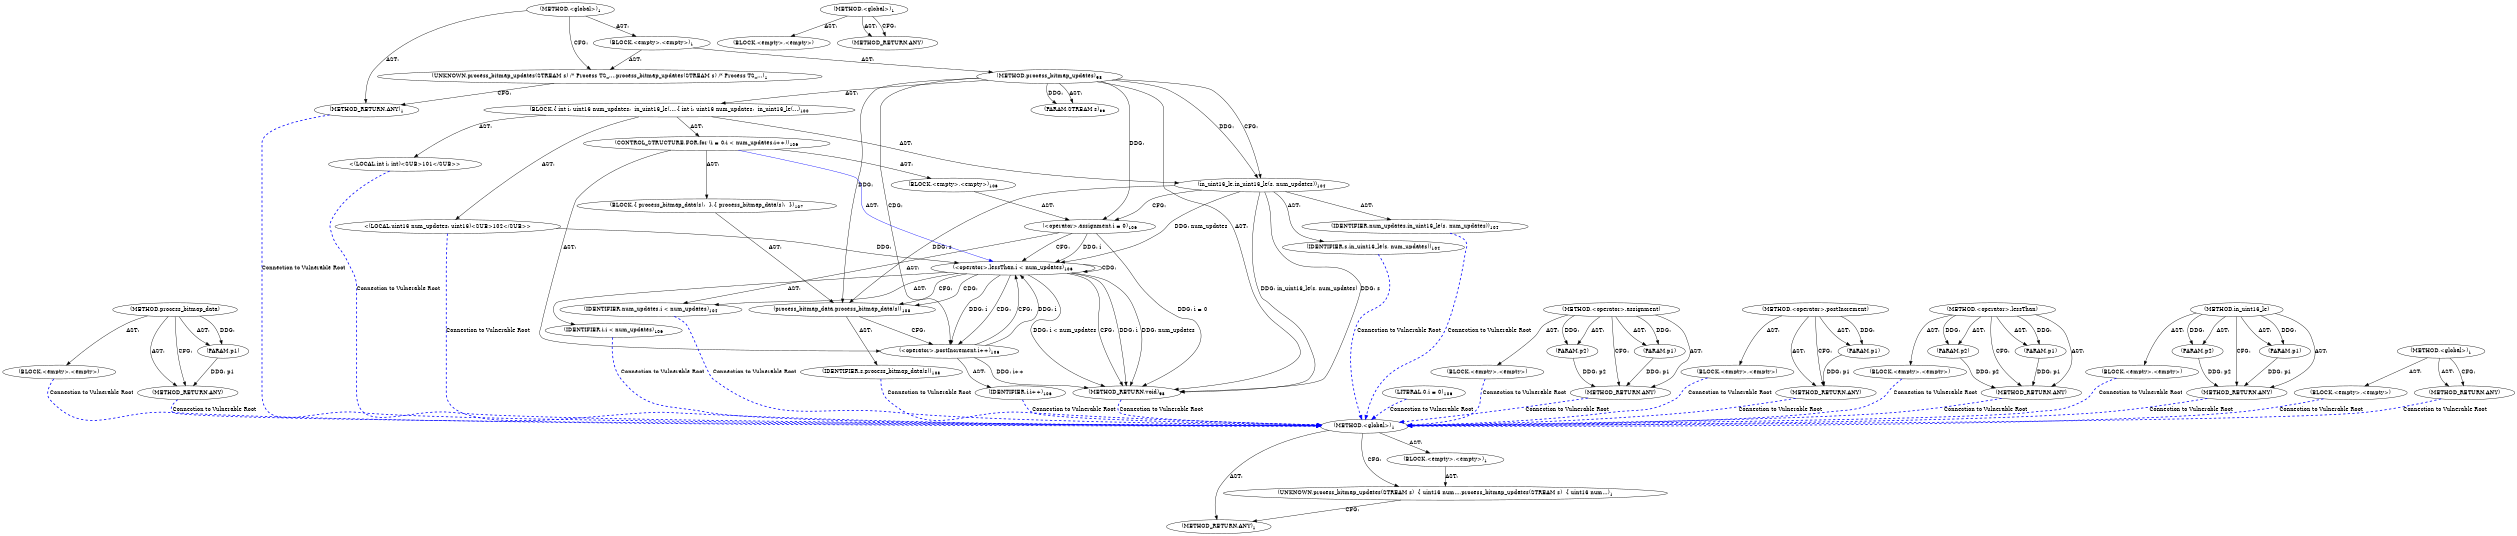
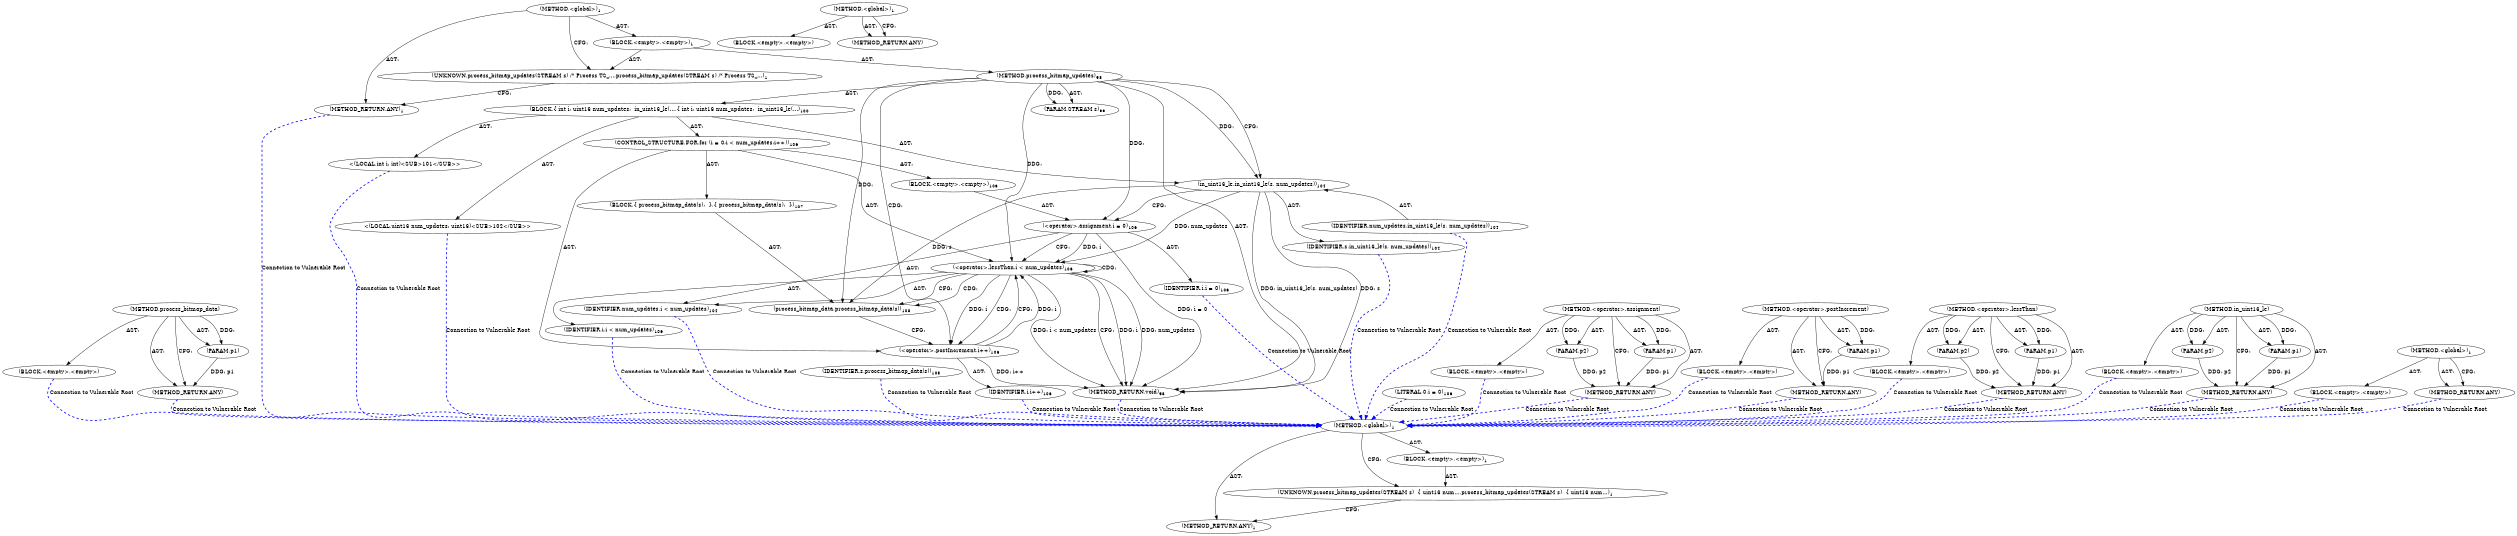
  digraph {
    n1 [label=<(METHOD,&lt;global&gt;)<SUB>1</SUB>>]
    n2 [label=<(BLOCK,&lt;empty&gt;,&lt;empty&gt;)<SUB>1</SUB>>]
    n3 [label=<(UNKNOWN,process_bitmap_updates(STREAM s)  { 	uint16 num...,process_bitmap_updates(STREAM s)  { 	uint16 num...)<SUB>1</SUB>>]
    n4 [label=<(METHOD_RETURN,ANY)<SUB>1</SUB>>]
    n5 [label=<(METHOD,&lt;global&gt;)<SUB>1</SUB>>]
    n6 [label=<(BLOCK,&lt;empty&gt;,&lt;empty&gt;)>]
    n7 [label=<(METHOD_RETURN,ANY)>]
    n8 [label=<(METHOD,process_bitmap_data)>]
    n9 [label=<(PARAM,p1)>]
    n10 [label=<(BLOCK,&lt;empty&gt;,&lt;empty&gt;)>]
    n11 [label=<(METHOD_RETURN,ANY)>]
    n12 [label=<(METHOD,&lt;global&gt;)<SUB>1</SUB>>]
    n13 [label=<(BLOCK,&lt;empty&gt;,&lt;empty&gt;)<SUB>1</SUB>>]
    n14 [label=<(UNKNOWN,process_bitmap_updates(STREAM s) /* Process TS_...,process_bitmap_updates(STREAM s) /* Process TS_...)<SUB>1</SUB>>]
    n15 [label=<(METHOD_RETURN,ANY)<SUB>1</SUB>>]
    n16 [label=<(METHOD,process_bitmap_updates)<SUB>98</SUB>>]
    n17 [label=<(PARAM,STREAM s)<SUB>99</SUB>>]
    n18 [label=<(BLOCK,{ 	int i; 	uint16 num_updates; 	 	in_uint16_le(...,{ 	int i; 	uint16 num_updates; 	 	in_uint16_le(...)<SUB>100</SUB>>]
    n19 [label=<(in_uint16_le,in_uint16_le(s, num_updates))<SUB>104</SUB>>]
    n20 [label=<(&lt;operator&gt;.assignment,i = 0)<SUB>106</SUB>>]
    n21 [label=<(&lt;operator&gt;.lessThan,i &lt; num_updates)<SUB>106</SUB>>]
    n22 [label=<(&lt;operator&gt;.postIncrement,i++)<SUB>106</SUB>>]
    n23 [label=<(process_bitmap_data,process_bitmap_data(s))<SUB>108</SUB>>]
    n24 [label=<(METHOD_RETURN,void)<SUB>98</SUB>>]
    n25 [label="<(LOCAL,int i: int)<SUB>101</SUB>>"]
    n26 [label="<(LOCAL,uint16 num_updates: uint16)<SUB>102</SUB>>"]
    n27 [label=<(CONTROL_STRUCTURE,FOR,for (i = 0;i &lt; num_updates;i++))<SUB>106</SUB>>]
    n28 [label=<(IDENTIFIER,s,in_uint16_le(s, num_updates))<SUB>104</SUB>>]
    n29 [label=<(IDENTIFIER,num_updates,in_uint16_le(s, num_updates))<SUB>104</SUB>>]
+   n30 [label=<(IDENTIFIER,i,i = 0)<SUB>106</SUB>>]
    n31 [label=<(IDENTIFIER,num_updates,i &lt; num_updates)<SUB>104</SUB>>]
    n32 [label=<(IDENTIFIER,i,i &lt; num_updates)<SUB>106</SUB>>]
    n33 [label=<(IDENTIFIER,i,i++)<SUB>106</SUB>>]
    n34 [label=<(IDENTIFIER,s,process_bitmap_data(s))<SUB>108</SUB>>]
    n35 [label=<(BLOCK,&lt;empty&gt;,&lt;empty&gt;)<SUB>106</SUB>>]
    n36 [label=<(BLOCK,{ 		process_bitmap_data(s);  	},{ 		process_bitmap_data(s);  	})<SUB>107</SUB>>]
    n37 [label=<(LITERAL,0,i = 0)<SUB>106</SUB>>]
    n38 [label=<(METHOD,&lt;operator&gt;.assignment)>]
    n39 [label=<(PARAM,p1)>]
    n40 [label=<(PARAM,p2)>]
    n41 [label=<(BLOCK,&lt;empty&gt;,&lt;empty&gt;)>]
    n42 [label=<(METHOD_RETURN,ANY)>]
    n43 [label=<(METHOD,&lt;operator&gt;.postIncrement)>]
    n44 [label=<(PARAM,p1)>]
    n45 [label=<(BLOCK,&lt;empty&gt;,&lt;empty&gt;)>]
    n46 [label=<(METHOD_RETURN,ANY)>]
    n47 [label=<(METHOD,&lt;operator&gt;.lessThan)>]
    n48 [label=<(PARAM,p1)>]
    n49 [label=<(PARAM,p2)>]
    n50 [label=<(BLOCK,&lt;empty&gt;,&lt;empty&gt;)>]
    n51 [label=<(METHOD_RETURN,ANY)>]
    n52 [label=<(METHOD,in_uint16_le)>]
    n53 [label=<(PARAM,p1)>]
    n54 [label=<(PARAM,p2)>]
    n55 [label=<(BLOCK,&lt;empty&gt;,&lt;empty&gt;)>]
    n56 [label=<(METHOD_RETURN,ANY)>]
    n57 [label=<(METHOD,&lt;global&gt;)<SUB>1</SUB>>]
    n58 [label=<(BLOCK,&lt;empty&gt;,&lt;empty&gt;)>]
    n59 [label=<(METHOD_RETURN,ANY)>]
    n1 -> n2 [label="AST: "]
    n1 -> n3 [label="CFG: "]
    n1 -> n4 [label="AST: "]
    n2 -> n3 [label="AST: "]
    n3 -> n4 [label="CFG: "]
    n5 -> n6 [label="AST: "]
    n5 -> n7 [label="AST: "]
    n5 -> n7 [label="CFG: "]
    n8 -> n9 [label="AST: "]
    n8 -> n9 [label="DDG: "]
    n8 -> n10 [label="AST: "]
    n8 -> n11 [label="AST: "]
    n8 -> n11 [label="CFG: "]
    n9 -> n11 [label="DDG: p1"]
    n10 -> n1 [color=blue label="Connection to Vulnerable Root" penwidth=2.0 style=dashed]
    n11 -> n1 [color=blue label="Connection to Vulnerable Root" penwidth=2.0 style=dashed]
    n12 -> n13 [label="AST: "]
    n12 -> n14 [label="CFG: "]
    n12 -> n15 [label="AST: "]
    n13 -> n14 [label="AST: "]
    n13 -> n16 [label="AST: "]
    n14 -> n15 [label="CFG: "]
    n15 -> n1 [color=blue label="Connection to Vulnerable Root" penwidth=2.0 style=dashed]
    n16 -> n17 [label="AST: "]
    n16 -> n17 [label="DDG: "]
    n16 -> n18 [label="AST: "]
    n16 -> n19 [label="CFG: "]
    n16 -> n19 [label="DDG: "]
    n16 -> n20 [label="DDG: "]
-   n26 -> n21 [label="DDG: "]
+   n16 -> n21 [label="DDG: "]
    n16 -> n22 [label="CDG: "]
    n16 -> n23 [label="DDG: "]
    n16 -> n24 [label="AST: "]
    n18 -> n19 [label="AST: "]
    n18 -> n25 [label="AST: "]
    n18 -> n26 [label="AST: "]
    n18 -> n27 [label="AST: "]
    n19 -> n20 [label="CFG: "]
    n19 -> n21 [label="DDG: num_updates"]
    n19 -> n23 [label="DDG: s"]
    n19 -> n24 [label="DDG: s"]
    n19 -> n24 [label="DDG: in_uint16_le(s, num_updates)"]
    n19 -> n28 [label="AST: "]
-   n19 -> n29 [label="AST: "]
+   n29 -> n19 [label="AST: "]
    n20 -> n21 [label="CFG: "]
    n20 -> n21 [label="DDG: i"]
    n20 -> n24 [label="DDG: i = 0"]
+   n20 -> n30 [label="AST: "]
    n20 -> n31 [label="AST: "]
    n21 -> n21 [label="CDG: "]
    n21 -> n22 [label="DDG: i"]
    n21 -> n22 [label="CDG: "]
    n21 -> n23 [label="CFG: "]
    n21 -> n23 [label="CDG: "]
    n21 -> n24 [label="CFG: "]
    n21 -> n24 [label="DDG: i"]
    n21 -> n24 [label="DDG: num_updates"]
    n21 -> n24 [label="DDG: i &lt; num_updates"]
    n21 -> n31 [label="AST: "]
    n21 -> n32 [label="AST: "]
    n22 -> n21 [label="CFG: "]
    n22 -> n21 [label="DDG: i"]
    n22 -> n24 [label="DDG: i++"]
    n22 -> n33 [label="AST: "]
    n23 -> n22 [label="CFG: "]
-   n23 -> n34 [label="AST: "]
    n24 -> n1 [color=blue label="Connection to Vulnerable Root" penwidth=2.0 style=dashed]
    n25 -> n1 [color=blue label="Connection to Vulnerable Root" penwidth=2.0 style=dashed]
    n26 -> n1 [color=blue label="Connection to Vulnerable Root" penwidth=2.0 style=dashed]
-   n27 -> n21 [label="AST: " color=blue]
+   n27 -> n21 [label="AST: "]
    n27 -> n22 [label="AST: "]
    n27 -> n35 [label="AST: "]
    n27 -> n36 [label="AST: "]
    n28 -> n1 [color=blue label="Connection to Vulnerable Root" penwidth=2.0 style=dashed]
    n29 -> n1 [color=blue label="Connection to Vulnerable Root" penwidth=2.0 style=dashed]
+   n30 -> n1 [color=blue label="Connection to Vulnerable Root" penwidth=2.0 style=dashed]
    n31 -> n1 [color=blue label="Connection to Vulnerable Root" penwidth=2.0 style=dashed]
    n32 -> n1 [color=blue label="Connection to Vulnerable Root" penwidth=2.0 style=dashed]
    n33 -> n1 [color=blue label="Connection to Vulnerable Root" penwidth=2.0 style=dashed]
    n34 -> n1 [color=blue label="Connection to Vulnerable Root" penwidth=2.0 style=dashed]
    n35 -> n20 [label="AST: "]
    n36 -> n23 [label="AST: "]
    n37 -> n1 [color=blue label="Connection to Vulnerable Root" penwidth=2.0 style=dashed]
    n38 -> n39 [label="AST: "]
    n38 -> n39 [label="DDG: "]
    n38 -> n40 [label="AST: "]
    n38 -> n40 [label="DDG: "]
    n38 -> n41 [label="AST: "]
    n38 -> n42 [label="AST: "]
    n38 -> n42 [label="CFG: "]
    n39 -> n42 [label="DDG: p1"]
    n40 -> n42 [label="DDG: p2"]
    n41 -> n1 [color=blue label="Connection to Vulnerable Root" penwidth=2.0 style=dashed]
    n42 -> n1 [color=blue label="Connection to Vulnerable Root" penwidth=2.0 style=dashed]
    n43 -> n44 [label="AST: "]
    n43 -> n44 [label="DDG: "]
    n43 -> n45 [label="AST: "]
    n43 -> n46 [label="AST: "]
    n43 -> n46 [label="CFG: "]
    n44 -> n46 [label="DDG: p1"]
    n45 -> n1 [color=blue label="Connection to Vulnerable Root" penwidth=2.0 style=dashed]
    n46 -> n1 [color=blue label="Connection to Vulnerable Root" penwidth=2.0 style=dashed]
    n47 -> n48 [label="AST: "]
    n47 -> n48 [label="DDG: "]
    n47 -> n49 [label="AST: "]
    n47 -> n49 [label="DDG: "]
    n47 -> n50 [label="AST: "]
    n47 -> n51 [label="AST: "]
    n47 -> n51 [label="CFG: "]
    n48 -> n51 [label="DDG: p1"]
    n49 -> n51 [label="DDG: p2"]
    n50 -> n1 [color=blue label="Connection to Vulnerable Root" penwidth=2.0 style=dashed]
    n51 -> n1 [color=blue label="Connection to Vulnerable Root" penwidth=2.0 style=dashed]
    n52 -> n53 [label="AST: "]
    n52 -> n53 [label="DDG: "]
    n52 -> n54 [label="AST: "]
    n52 -> n54 [label="DDG: "]
    n52 -> n55 [label="AST: "]
    n52 -> n56 [label="AST: "]
    n52 -> n56 [label="CFG: "]
    n53 -> n56 [label="DDG: p1"]
    n54 -> n56 [label="DDG: p2"]
    n55 -> n1 [color=blue label="Connection to Vulnerable Root" penwidth=2.0 style=dashed]
    n56 -> n1 [color=blue label="Connection to Vulnerable Root" penwidth=2.0 style=dashed]
    n57 -> n58 [label="AST: "]
    n57 -> n59 [label="AST: "]
    n57 -> n59 [label="CFG: "]
    n58 -> n1 [color=blue label="Connection to Vulnerable Root" penwidth=2.0 style=dashed]
    n59 -> n1 [color=blue label="Connection to Vulnerable Root" penwidth=2.0 style=dashed]
  }
